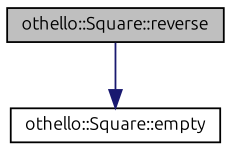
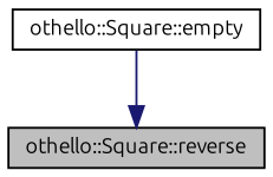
  digraph {
    rankdir=TB
    fontname=Ubuntu
    node [color=black fontname=Ubuntu fontsize=10 shape=record style=filled]
    n1 [fillcolor=grey75 fontcolor=black height=0.2 label="othello::Square::reverse" width=0.4]
    n2 [fillcolor=white height=0.2 label="othello::Square::empty" width=0.4]
-   n1 -> n2 [color=midnightblue fontname=Ubuntu fontsize=10 labelfontname=Helvetica labelfontsize=10 style=solid]
+   n2 -> n1 [color=midnightblue fontname=Ubuntu fontsize=10 labelfontname=Helvetica labelfontsize=10 style=solid]
  }
